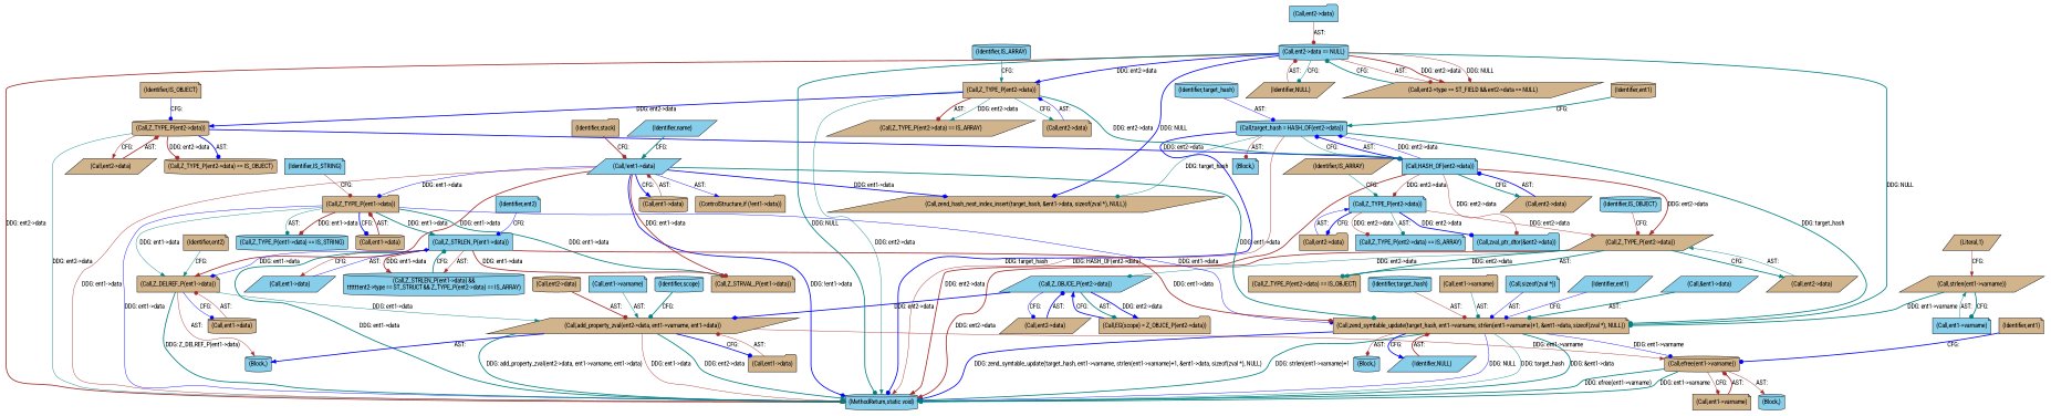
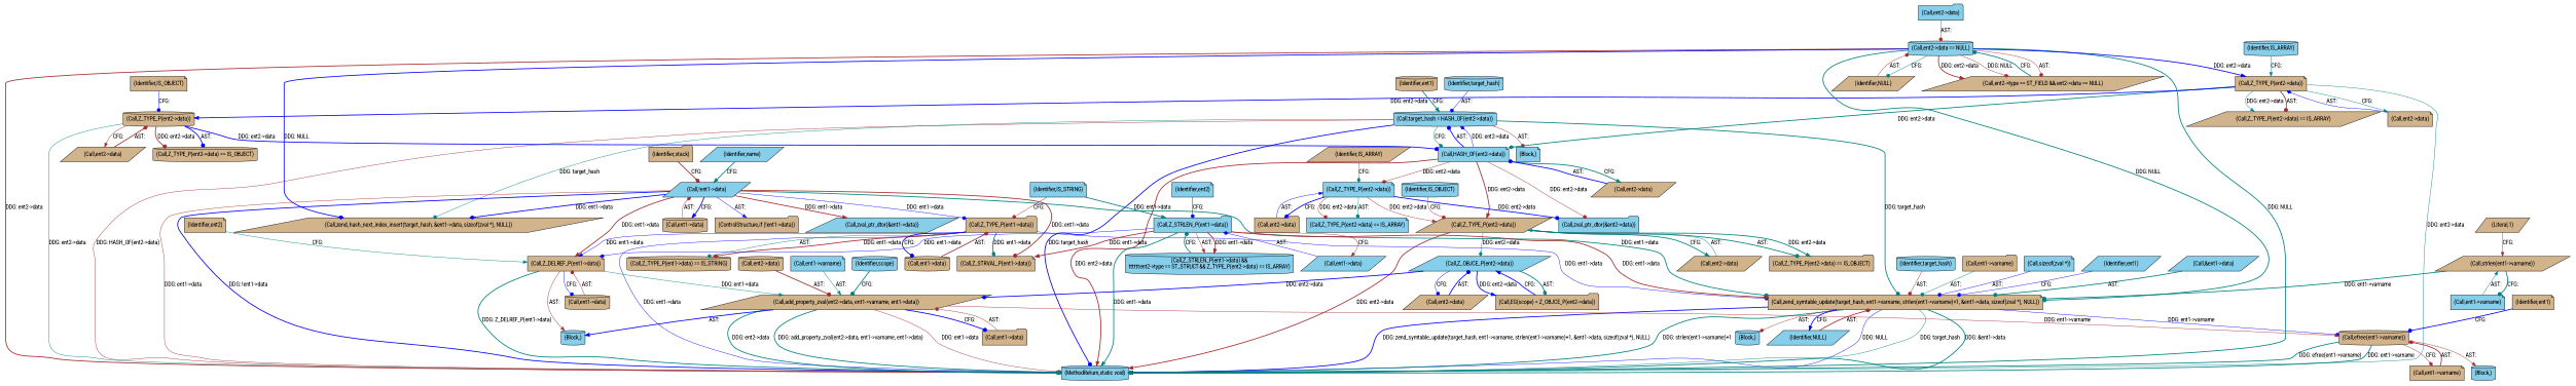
  digraph {
    fontname="Roboto Condensed"
    node [fillcolor=tan fontname="Roboto Condensed" shape=cylinder style=filled]
    edge [arrowhead=dot color=teal fontname="Roboto Condensed" style=bold]
    n1 [label="(Call,efree(ent1->varname))"]
    n2 [fillcolor=skyblue label="(MethodReturn,static void)"]
    n3 [fillcolor=skyblue label="(Block,)"]
    n4 [label="(Call,ent1->varname)" shape=note]
    n5 [label="(Call,zend_symtable_update(target_hash, ent1->varname, strlen(ent1->varname)+1, &ent1->data, sizeof(zval *), NULL))" shape=note]
    n6 [fillcolor=skyblue label="(Block,)"]
    n7 [fillcolor=skyblue label="(Identifier,NULL)" shape=parallelogram]
    n8 [fillcolor=skyblue label="(Call,target_hash = HASH_OF(ent2->data))"]
    n9 [fillcolor=skyblue label="(Call,HASH_OF(ent2->data))" shape=note]
    n10 [fillcolor=skyblue label="(Block,)" shape=note]
    n11 [label="(Call,zend_hash_next_index_insert(target_hash, &ent1->data, sizeof(zval *), NULL))" shape=parallelogram]
    n12 [label="(Call,Z_TYPE_P(ent2->data))" shape=parallelogram]
    n13 [fillcolor=skyblue label="(Call,Z_TYPE_P(ent2->data))" shape=note]
    n14 [fillcolor=skyblue label="(Call,zval_ptr_dtor(&ent2->data))" shape=folder]
    n15 [label="(Call,ent2->data)" shape=parallelogram]
    n16 [fillcolor=skyblue label="(Call,Z_OBJCE_P(ent2->data))" shape=parallelogram]
    n17 [label="(Call,ent2->data)" shape=parallelogram]
    n18 [label="(Call,Z_TYPE_P(ent2->data) == IS_OBJECT)" shape=folder]
    n19 [label="(Call,ent2->data)" shape=folder]
    n20 [fillcolor=skyblue label="(Call,Z_TYPE_P(ent2->data) == IS_ARRAY)" shape=note]
    n21 [label="(Call,Z_TYPE_P(ent2->data))"]
    n22 [label="(Call,Z_TYPE_P(ent2->data) == IS_OBJECT)"]
    n23 [label="(Call,ent2->data)" shape=parallelogram]
    n24 [label="(Call,Z_TYPE_P(ent2->data))" shape=note]
    n25 [label="(Call,Z_TYPE_P(ent2->data) == IS_ARRAY)" shape=parallelogram]
    n26 [label="(Call,ent2->data)" shape=note]
    n27 [fillcolor=skyblue label="(Call,ent2->data == NULL)"]
    n28 [label="(Identifier,NULL)" shape=parallelogram]
    n29 [label="(Call,ent2->type == ST_FIELD && ent2->data == NULL)" shape=parallelogram]
    n30 [label="(Call,strlen(ent1->varname))" shape=parallelogram]
    n31 [fillcolor=skyblue label="(Call,ent1->varname)" shape=note]
    n32 [fillcolor=skyblue label="(Call,!ent1->data)" shape=parallelogram]
    n33 [label="(Call,Z_TYPE_P(ent1->data))" shape=folder]
    n34 [label="(Call,Z_DELREF_P(ent1->data))" shape=note]
    n35 [label="(Call,ent1->data)"]
    n36 [label="(Call,Z_STRVAL_P(ent1->data))" shape=note]
    n37 [label="(ControlStructure,if (!ent1->data))" shape=folder]
+   n38 [fillcolor=skyblue label="(Call,zval_ptr_dtor(&ent1->data))" shape=parallelogram]
    n39 [fillcolor=skyblue label="(Call,Z_STRLEN_P(ent1->data))" shape=folder]
-   n40 [fillcolor=skyblue label="(Call,Z_TYPE_P(ent1->data) == IS_STRING)"]
+   n40 [label="(Call,Z_TYPE_P(ent1->data) == IS_STRING)"]
    n41 [label="(Call,ent1->data)"]
    n42 [label="(Call,add_property_zval(ent2->data, ent1->varname, ent1->data))" shape=parallelogram]
    n43 [fillcolor=skyblue label="(Block,)"]
    n44 [label="(Call,ent1->data)"]
    n45 [fillcolor=skyblue label="(Call,ent1->data)" shape=parallelogram]
    n46 [fillcolor=skyblue label="(Call,Z_STRLEN_P(ent1->data) &&\n\t\t\t\t\t\tent2->type == ST_STRUCT && Z_TYPE_P(ent2->data) == IS_ARRAY)"]
    n47 [label="(Call,ent1->data)" shape=folder]
    n48 [label="(Call,EG(scope) = Z_OBJCE_P(ent2->data))" shape=folder]
    n49 [label="(Call,ent2->data)" shape=parallelogram]
    n50 [label="(Identifier,ent2)" shape=note]
    n51 [fillcolor=skyblue label="(Identifier,target_hash)"]
    n52 [label="(Call,ent1->varname)" shape=folder]
    n53 [label="(Call,ent2->data)"]
    n54 [label="(Identifier,ent1)"]
    n55 [label="(Identifier,IS_OBJECT)" shape=note]
    n56 [fillcolor=skyblue label="(Identifier,IS_ARRAY)"]
    n57 [fillcolor=skyblue label="(Identifier,name)" shape=parallelogram]
    n58 [fillcolor=skyblue label="(Call,ent1->varname)" shape=note]
    n59 [label="(Identifier,IS_ARRAY)" shape=parallelogram]
    n60 [label="(Identifier,stack)" shape=folder]
    n61 [fillcolor=skyblue label="(Call,ent2->data)" shape=folder]
    n62 [fillcolor=skyblue label="(Call,sizeof(zval *))" shape=note]
    n63 [fillcolor=skyblue label="(Identifier,IS_STRING)" shape=note]
    n64 [fillcolor=skyblue label="(Identifier,ent2)" shape=note]
    n65 [label="(Literal,1)" shape=parallelogram]
    n66 [fillcolor=skyblue label="(Identifier,scope)"]
    n67 [fillcolor=skyblue label="(Identifier,IS_OBJECT)"]
    n68 [label="(Identifier,ent1)" shape=note]
    n69 [fillcolor=skyblue label="(Identifier,ent1)" shape=parallelogram]
    n70 [fillcolor=skyblue label="(Identifier,target_hash)"]
    n71 [fillcolor=skyblue label="(Call,&ent1->data)" shape=parallelogram]
    n1 -> n2 [arrowhead=normal label="DDG: efree(ent1->varname)"]
    n1 -> n2 [arrowhead=normal label="DDG: ent1->varname"]
    n1 -> n3 [arrowhead=normal color=brown label="AST: " style=solid]
    n1 -> n4 [arrowhead=diamond color=brown label="CFG: " style=solid]
    n4 -> n1 [arrowhead=diamond color=brown label="AST: "]
    n5 -> n1 [color=blue label="DDG: ent1->varname" style=solid]
    n5 -> n2 [arrowhead=diamond color=blue label="DDG: NULL" style=solid]
    n5 -> n2 [arrowhead=normal label="DDG: target_hash" style=solid]
    n5 -> n2 [arrowhead=diamond label="DDG: &ent1->data"]
    n5 -> n2 [arrowhead=normal color=blue label="DDG: zend_symtable_update(target_hash, ent1->varname, strlen(ent1->varname)+1, &ent1->data, sizeof(zval *), NULL)"]
    n5 -> n2 [arrowhead=diamond label="DDG: strlen(ent1->varname)+1"]
    n5 -> n6 [arrowhead=diamond color=brown label="AST: " style=solid]
    n5 -> n7 [arrowhead=normal color=blue label="CFG: "]
    n7 -> n5 [arrowhead=diamond color=brown label="AST: "]
    n8 -> n2 [color=blue label="DDG: target_hash"]
    n8 -> n2 [arrowhead=normal color=brown label="DDG: HASH_OF(ent2->data)" style=solid]
    n8 -> n5 [label="DDG: target_hash"]
    n8 -> n9 [arrowhead=diamond label="CFG: " style=solid]
    n8 -> n10 [color=brown label="AST: " style=solid]
    n8 -> n11 [label="DDG: target_hash" style=solid]
    n9 -> n2 [arrowhead=normal color=brown label="DDG: ent2->data"]
    n9 -> n8 [color=blue label="AST: "]
    n9 -> n8 [arrowhead=diamond color=blue label="DDG: ent2->data" style=solid]
    n9 -> n12 [arrowhead=normal color=brown label="DDG: ent2->data"]
    n9 -> n13 [arrowhead=diamond color=brown label="DDG: ent2->data" style=solid]
    n9 -> n14 [color=brown label="DDG: ent2->data" style=solid]
    n9 -> n15 [arrowhead=normal label="CFG: "]
    n12 -> n2 [arrowhead=normal color=brown label="DDG: ent2->data"]
    n12 -> n16 [arrowhead=diamond label="DDG: ent2->data" style=solid]
    n12 -> n17 [arrowhead=normal label="CFG: "]
    n12 -> n18 [label="AST: "]
    n12 -> n18 [arrowhead=normal label="DDG: ent2->data"]
    n13 -> n12 [arrowhead=normal color=brown label="DDG: ent2->data" style=solid]
    n13 -> n14 [color=blue label="DDG: ent2->data"]
    n13 -> n19 [arrowhead=diamond color=blue label="CFG: "]
    n13 -> n20 [label="AST: " style=solid]
    n13 -> n20 [color=brown label="DDG: ent2->data" style=solid]
    n15 -> n9 [color=blue label="AST: "]
    n16 -> n42 [arrowhead=diamond color=blue label="DDG: ent2->data"]
    n16 -> n48 [arrowhead=diamond label="AST: "]
    n16 -> n48 [arrowhead=normal color=blue label="DDG: ent2->data"]
    n16 -> n49 [color=blue label="CFG: " style=solid]
    n17 -> n12 [arrowhead=normal label="AST: " style=solid]
    n19 -> n13 [arrowhead=normal color=blue label="AST: " style=solid]
    n21 -> n2 [arrowhead=diamond label="DDG: ent2->data" style=solid]
    n21 -> n9 [color=blue label="DDG: ent2->data"]
    n21 -> n22 [color=blue label="AST: "]
    n21 -> n22 [color=brown label="DDG: ent2->data"]
    n21 -> n23 [arrowhead=normal color=brown label="CFG: " style=solid]
    n23 -> n21 [arrowhead=diamond color=brown label="AST: "]
    n24 -> n2 [arrowhead=normal label="DDG: ent2->data" style=solid]
    n24 -> n9 [arrowhead=diamond label="DDG: ent2->data"]
    n24 -> n21 [arrowhead=normal color=blue label="DDG: ent2->data"]
    n24 -> n25 [color=brown label="AST: "]
    n24 -> n25 [arrowhead=normal label="DDG: ent2->data" style=solid]
    n24 -> n26 [arrowhead=normal label="CFG: " style=solid]
    n26 -> n24 [arrowhead=diamond color=blue label="AST: " style=solid]
    n27 -> n2 [arrowhead=normal color=brown label="DDG: ent2->data"]
    n27 -> n2 [label="DDG: NULL"]
    n27 -> n5 [label="DDG: NULL"]
    n27 -> n11 [arrowhead=diamond color=blue label="DDG: NULL"]
    n27 -> n24 [arrowhead=normal color=blue label="DDG: ent2->data"]
    n27 -> n28 [label="CFG: " style=solid]
    n27 -> n29 [color=brown label="AST: " style=solid]
    n27 -> n29 [arrowhead=normal color=brown label="DDG: ent2->data"]
    n27 -> n29 [arrowhead=diamond color=brown label="DDG: NULL" style=solid]
    n28 -> n27 [color=brown label="AST: " style=solid]
    n29 -> n27 [label="CFG: "]
    n30 -> n5 [label="DDG: ent1->varname"]
    n30 -> n31 [label="CFG: "]
    n31 -> n30 [arrowhead=normal label="AST: " style=solid]
    n32 -> n2 [color=brown label="DDG: ent1->data" style=solid]
    n32 -> n2 [arrowhead=diamond color=blue label="DDG: !ent1->data"]
    n32 -> n5 [label="DDG: ent1->data"]
    n32 -> n11 [arrowhead=diamond color=blue label="DDG: ent1->data"]
    n32 -> n33 [color=blue label="DDG: ent1->data" style=solid]
    n32 -> n34 [arrowhead=normal color=brown label="DDG: ent1->data"]
    n32 -> n35 [arrowhead=normal color=blue label="CFG: "]
    n32 -> n36 [color=brown label="DDG: ent1->data"]
    n32 -> n37 [arrowhead=normal color=blue label="AST: " style=solid]
+   n32 -> n38 [arrowhead=normal color=brown label="DDG: ent1->data"]
    n33 -> n2 [arrowhead=normal color=blue label="DDG: ent1->data" style=solid]
    n33 -> n5 [color=blue label="DDG: ent1->data" style=solid]
-   n33 -> n34 [arrowhead=normal label="DDG: ent1->data" style=solid]
+   n33 -> n34 [arrowhead=normal color=blue label="DDG: ent1->data" style=solid]
    n33 -> n36 [arrowhead=diamond label="DDG: ent1->data"]
-   n33 -> n39 [arrowhead=normal label="DDG: ent1->data"]
+   n63 -> n39 [arrowhead=normal label="DDG: ent1->data"]
    n33 -> n40 [label="AST: " style=solid]
    n33 -> n40 [arrowhead=diamond color=brown label="DDG: ent1->data"]
    n33 -> n41 [color=blue label="CFG: "]
    n34 -> n2 [label="DDG: Z_DELREF_P(ent1->data)"]
    n34 -> n42 [arrowhead=normal label="DDG: ent1->data" style=solid]
    n34 -> n43 [arrowhead=normal color=brown label="AST: " style=solid]
    n34 -> n44 [color=blue label="CFG: " style=solid]
    n35 -> n32 [arrowhead=diamond color=brown label="AST: " style=solid]
    n39 -> n2 [arrowhead=normal label="DDG: ent1->data"]
    n39 -> n5 [arrowhead=diamond color=brown label="DDG: ent1->data"]
    n39 -> n34 [arrowhead=diamond color=blue label="DDG: ent1->data" style=solid]
    n39 -> n36 [arrowhead=normal color=brown label="DDG: ent1->data"]
    n39 -> n45 [arrowhead=normal color=brown label="CFG: " style=solid]
    n39 -> n46 [arrowhead=normal color=brown label="AST: " style=solid]
    n39 -> n46 [arrowhead=normal color=brown label="DDG: ent1->data"]
    n41 -> n33 [arrowhead=diamond color=brown label="AST: "]
    n42 -> n1 [arrowhead=normal color=brown label="DDG: ent1->varname" style=solid]
    n42 -> n2 [arrowhead=diamond color=brown label="DDG: ent1->data" style=solid]
    n42 -> n2 [arrowhead=normal label="DDG: ent2->data"]
    n42 -> n2 [arrowhead=normal label="DDG: add_property_zval(ent2->data, ent1->varname, ent1->data)"]
    n42 -> n43 [arrowhead=normal color=blue label="AST: "]
    n42 -> n47 [color=blue label="CFG: "]
    n44 -> n34 [color=brown label="AST: " style=solid]
    n45 -> n39 [arrowhead=diamond color=blue label="AST: " style=solid]
    n46 -> n39 [label="CFG: "]
    n47 -> n42 [color=brown label="AST: " style=solid]
    n48 -> n16 [arrowhead=normal color=blue label="CFG: "]
    n49 -> n16 [color=blue label="AST: "]
    n50 -> n34 [arrowhead=normal label="CFG: " style=solid]
    n51 -> n5 [color=brown label="AST: " style=solid]
    n52 -> n5 [label="AST: " style=solid]
    n53 -> n42 [color=brown label="AST: "]
    n54 -> n8 [arrowhead=normal label="CFG: "]
    n55 -> n21 [color=blue label="CFG: " style=solid]
    n56 -> n24 [arrowhead=normal label="CFG: " style=solid]
    n57 -> n32 [arrowhead=normal label="CFG: "]
    n58 -> n42 [arrowhead=normal label="AST: " style=solid]
    n59 -> n13 [arrowhead=diamond label="CFG: " style=solid]
    n60 -> n32 [arrowhead=diamond color=brown label="CFG: "]
    n61 -> n27 [color=brown label="AST: " style=solid]
    n62 -> n5 [color=blue label="AST: " style=solid]
    n63 -> n33 [color=brown label="CFG: " style=solid]
    n64 -> n39 [color=blue label="CFG: " style=solid]
    n65 -> n30 [arrowhead=normal color=brown label="CFG: " style=solid]
    n66 -> n42 [label="CFG: "]
    n67 -> n12 [color=brown label="CFG: " style=solid]
    n68 -> n1 [color=blue label="CFG: "]
    n69 -> n5 [color=blue label="CFG: " style=solid]
    n70 -> n8 [color=blue label="AST: " style=solid]
    n71 -> n5 [label="AST: "]
  }
